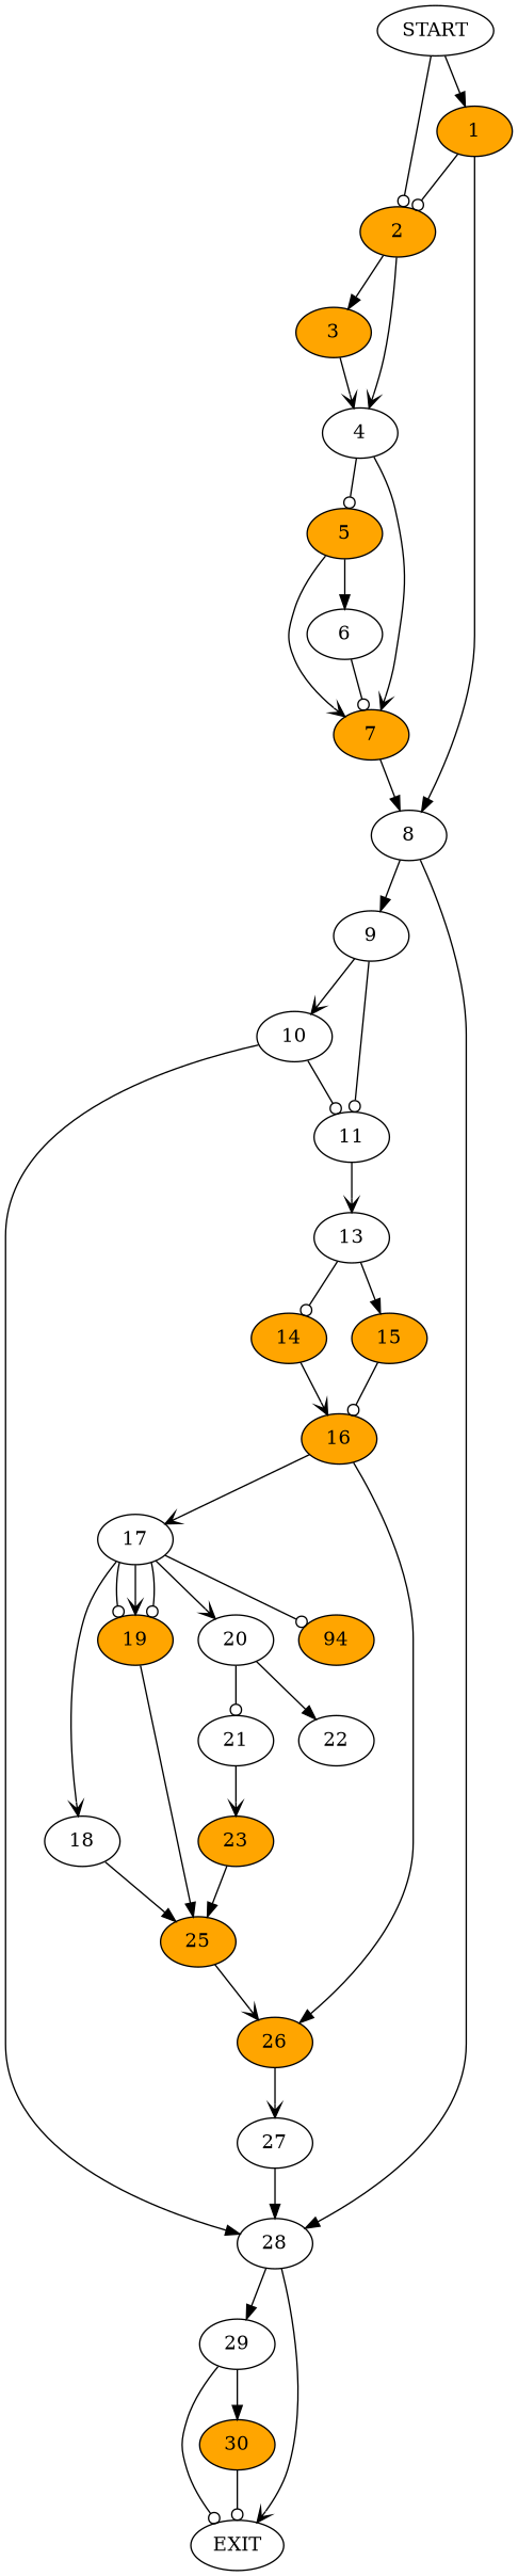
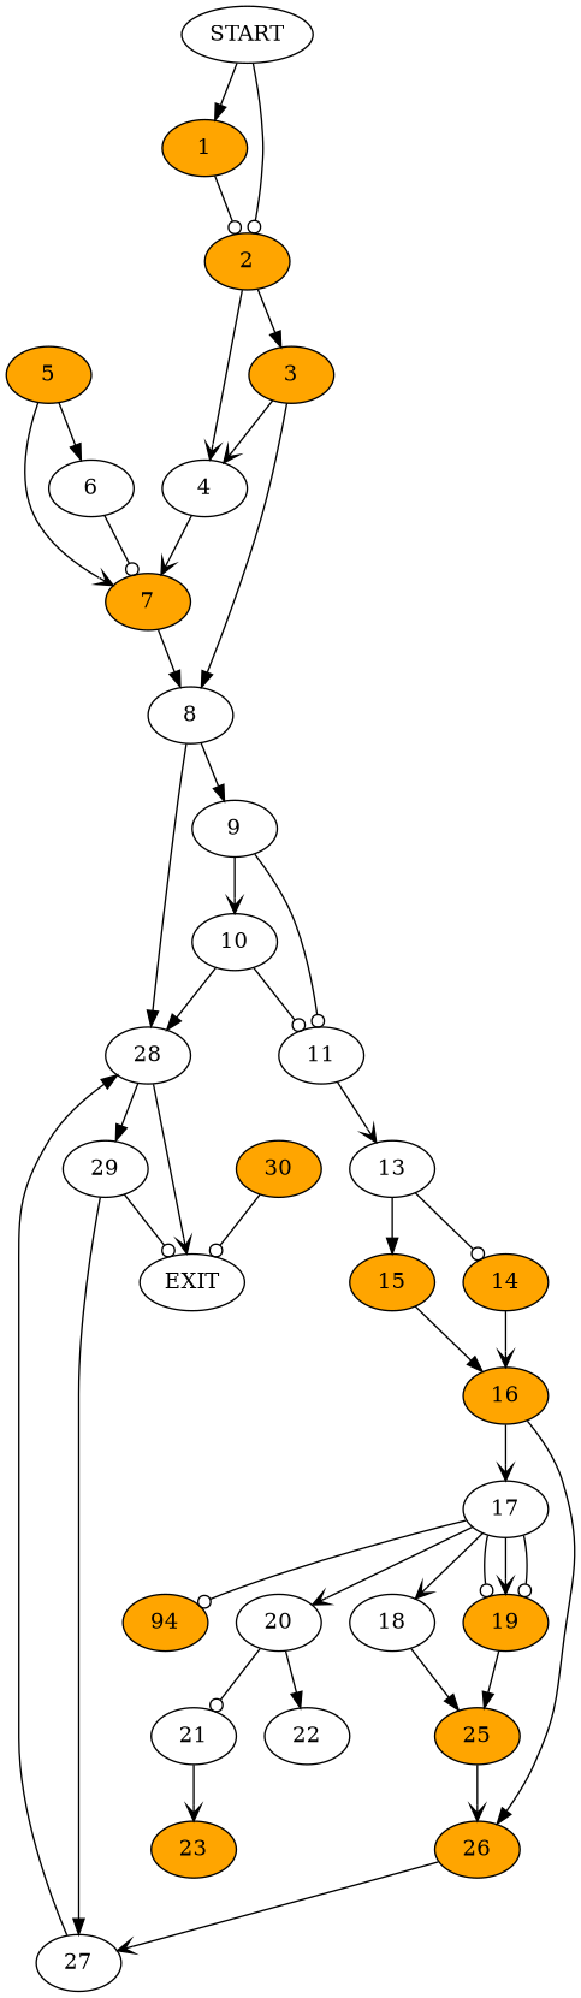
  digraph {
    node [fillcolor=white style=filled]
    edge [arrowhead=normal]
    n1 [label=START]
    1 [fillcolor=orange]
    2 [fillcolor=orange]
    8
    3 [fillcolor=orange]
    4
    9
    28
    5 [fillcolor=orange]
    7 [fillcolor=orange]
    6
    10
    11
    29
    n15 [label=EXIT]
    13
    14 [fillcolor=orange]
    15 [fillcolor=orange]
    27
    16 [fillcolor=orange]
    17
    26 [fillcolor=orange]
    18
    19 [fillcolor=orange]
    20
    n26 [fillcolor=orange label=94]
    25 [fillcolor=orange]
    21
    22
    23 [fillcolor=orange]
    30 [fillcolor=orange]
    n1 -> 1
    n1 -> 2 [arrowhead=odot]
    1 -> 2 [arrowhead=odot]
-   1 -> 8
+   3 -> 8
    2 -> 3
    2 -> 4 [arrowhead=vee]
    8 -> 9
    8 -> 28
    3 -> 4 [arrowhead=vee]
-   4 -> 5 [arrowhead=odot]
    4 -> 7 [arrowhead=vee]
    9 -> 10 [arrowhead=vee]
    9 -> 11 [arrowhead=odot]
    28 -> 29
    28 -> n15 [arrowhead=vee]
    5 -> 7 [arrowhead=vee]
    5 -> 6
    7 -> 8
    6 -> 7 [arrowhead=odot]
    10 -> 28
    10 -> 11 [arrowhead=odot]
    11 -> 13 [arrowhead=vee]
    29 -> n15 [arrowhead=odot]
-   29 -> 30
+   29 -> 27
    13 -> 14 [arrowhead=odot]
    13 -> 15
    14 -> 16 [arrowhead=vee]
-   15 -> 16 [arrowhead=odot]
+   15 -> 16
    27 -> 28
    16 -> 17 [arrowhead=vee]
    16 -> 26
    17 -> 18 [arrowhead=vee]
    17 -> 19 [arrowhead=odot tailport=s2]
    17 -> 19 [arrowhead=vee tailport=s3]
    17 -> 19 [arrowhead=odot tailport=s4]
    17 -> 20 [arrowhead=vee tailport=s5]
    17 -> n26 [arrowhead=odot]
    26 -> 27 [arrowhead=vee]
    18 -> 25
    19 -> 25
    20 -> 21 [arrowhead=odot]
    20 -> 22
    25 -> 26 [arrowhead=vee]
    21 -> 23 [arrowhead=vee]
-   23 -> 25
    30 -> n15 [arrowhead=odot]
  }
